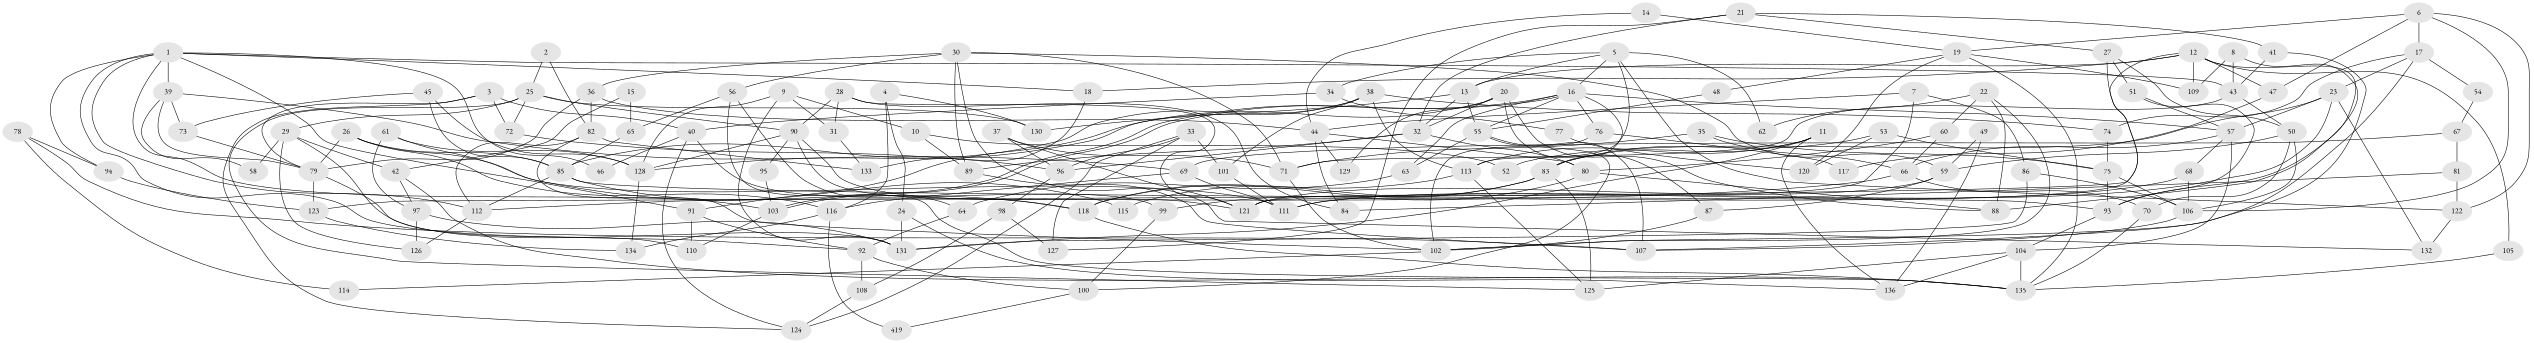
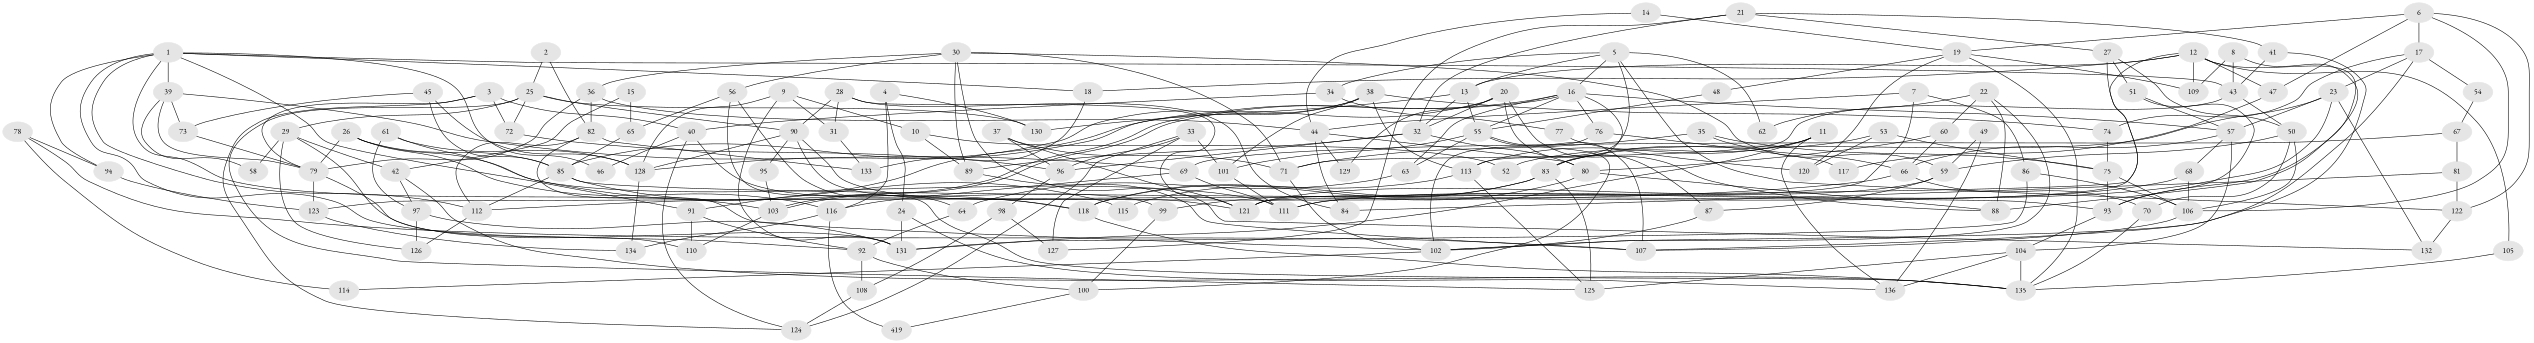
  graph {
    fontname="EB Garamond"
    node [color=gray90 fontname="EB Garamond" style=filled]
    edge [fontname="EB Garamond"]
    1
    18
    39
    43
    46
    91
    92
    94
    103
    112
    133
    79
    58
    69
    73
    50
    71
    110
    100
    108
    123
    126
    2
    25
    82
    72
    130
    29
    90
    125
    102
    3
    40
    124
    99
    96
    131
    4
    24
    116
    136
    n42 [label=419]
    134
    5
    13
    16
    34
    62
    113
    122
    32
    55
    83
    57
    63
    76
    77
    118
    132
    6
    17
    19
    47
    106
    23
    54
    74
    109
    48
    120
    135
    117
    107
    7
    44
    86
    121
    129
    84
    80
    8
    88
    9
    10
    31
    128
    52
    89
    11
    115
    12
    93
    105
    104
    101
    14
    15
    42
    65
    97
    85
    66
    68
    64
    111
    67
    75
    114
    20
    87
    21
    27
    41
    127
    51
    22
    60
    95
    26
    59
    70
    28
    30
    36
    56
    98
    33
    35
    37
    38
    45
    49
    53
    81
    61
    78
    1 -- 18
    1 -- 39
    1 -- 43
    1 -- 46
    1 -- 91
    1 -- 92
    1 -- 94
    1 -- 103
    1 -- 112
    18 -- 133
    39 -- 79
    39 -- 58
    39 -- 69
    39 -- 73
    43 -- 50
    43 -- 71
    91 -- 92
    91 -- 110
    92 -- 100
    92 -- 108
    94 -- 123
    103 -- 110
    112 -- 126
    79 -- 123
    79 -- 131
    69 -- 116
    69 -- 111
    73 -- 79
    50 -- 106
    50 -- 59
    50 -- 70
    71 -- 102
    100 -- n42
    108 -- 124
    123 -- 134
    2 -- 25
    2 -- 82
    25 -- 72
    25 -- 130
    25 -- 29
    25 -- 90
    25 -- 125
    82 -- 112
    82 -- 133
    82 -- 102
    72 -- 96
    29 -- 58
    29 -- 110
    29 -- 126
    29 -- 42
    90 -- 118
    90 -- 121
    90 -- 128
    90 -- 95
    102 -- 114
    3 -- 79
    3 -- 72
    3 -- 40
    3 -- 124
    40 -- 46
    40 -- 124
    40 -- 99
    99 -- 100
    96 -- 98
    4 -- 130
    4 -- 24
    4 -- 116
    24 -- 131
    24 -- 136
    116 -- n42
    116 -- 134
    5 -- 13
    5 -- 16
    5 -- 34
    5 -- 62
    5 -- 113
    5 -- 122
    13 -- 130
    13 -- 32
    13 -- 55
    16 -- 103
    16 -- 103
    16 -- 55
    16 -- 83
    16 -- 57
    16 -- 63
    16 -- 76
    34 -- 40
    34 -- 77
    113 -- 125
    113 -- 118
    122 -- 132
    32 -- 96
    32 -- 80
    32 -- 89
    55 -- 100
    55 -- 63
    55 -- 107
+   55 -- 101
    83 -- 125
    83 -- 118
    83 -- 115
    57 -- 104
    57 -- 66
    57 -- 68
    63 -- 64
    76 -- 102
    76 -- 117
    77 -- 120
    118 -- 135
    6 -- 122
    6 -- 17
    6 -- 19
    6 -- 47
    6 -- 106
    17 -- 102
    17 -- 23
    17 -- 54
    17 -- 74
    19 -- 109
    19 -- 48
    19 -- 120
    19 -- 135
    47 -- 117
    106 -- 107
    23 -- 57
    23 -- 132
    23 -- 52
    23 -- 111
    54 -- 67
    74 -- 75
    48 -- 55
    7 -- 44
    7 -- 86
    7 -- 121
    44 -- 129
    44 -- 84
    44 -- 80
    86 -- 131
    86 -- 106
    80 -- 99
    80 -- 88
    8 -- 43
    8 -- 109
    8 -- 88
    9 -- 131
    9 -- 10
    9 -- 31
    9 -- 128
    10 -- 52
    10 -- 89
    31 -- 133
    128 -- 134
    89 -- 107
    11 -- 131
    11 -- 136
    11 -- 113
    11 -- 83
    12 -- 18
    12 -- 123
    12 -- 13
    12 -- 47
    12 -- 109
    12 -- 93
    12 -- 105
    93 -- 104
    105 -- 135
    104 -- 125
    104 -- 136
    104 -- 135
    101 -- 111
    14 -- 19
    14 -- 44
    15 -- 42
    15 -- 65
    42 -- 135
    42 -- 97
    65 -- 85
    97 -- 126
    97 -- 131
    85 -- 112
    85 -- 115
    85 -- 93
    66 -- 112
    66 -- 70
    68 -- 106
    68 -- 111
    64 -- 92
    67 -- 69
    67 -- 81
    75 -- 106
    75 -- 93
    20 -- 32
    20 -- 129
    20 -- 88
    20 -- 128
    20 -- 87
    87 -- 102
    21 -- 32
    21 -- 27
    21 -- 41
    21 -- 127
    27 -- 50
    27 -- 121
    27 -- 51
    41 -- 43
    41 -- 107
    51 -- 57
    51 -- 93
    22 -- 102
    22 -- 62
    22 -- 88
    22 -- 60
    60 -- 80
    60 -- 66
    95 -- 103
    26 -- 79
    26 -- 116
    26 -- 85
    26 -- 111
    59 -- 121
    59 -- 87
    70 -- 135
    28 -- 90
    28 -- 121
    28 -- 84
    28 -- 31
    30 -- 71
    30 -- 132
    30 -- 89
    30 -- 59
    30 -- 36
    30 -- 56
    36 -- 79
    36 -- 82
    36 -- 44
    56 -- 135
    56 -- 65
    56 -- 64
    98 -- 108
    98 -- 127
    33 -- 124
    33 -- 96
    33 -- 101
    33 -- 127
    35 -- 71
    35 -- 66
    35 -- 75
    37 -- 71
    37 -- 96
    37 -- 121
    38 -- 91
    38 -- 113
    38 -- 74
    38 -- 101
    38 -- 85
    45 -- 73
    45 -- 128
    45 -- 85
    49 -- 136
    49 -- 59
    53 -- 83
    53 -- 120
    53 -- 75
    81 -- 122
    81 -- 84
    61 -- 118
    61 -- 128
    61 -- 97
    78 -- 94
    78 -- 107
    78 -- 114
  }
